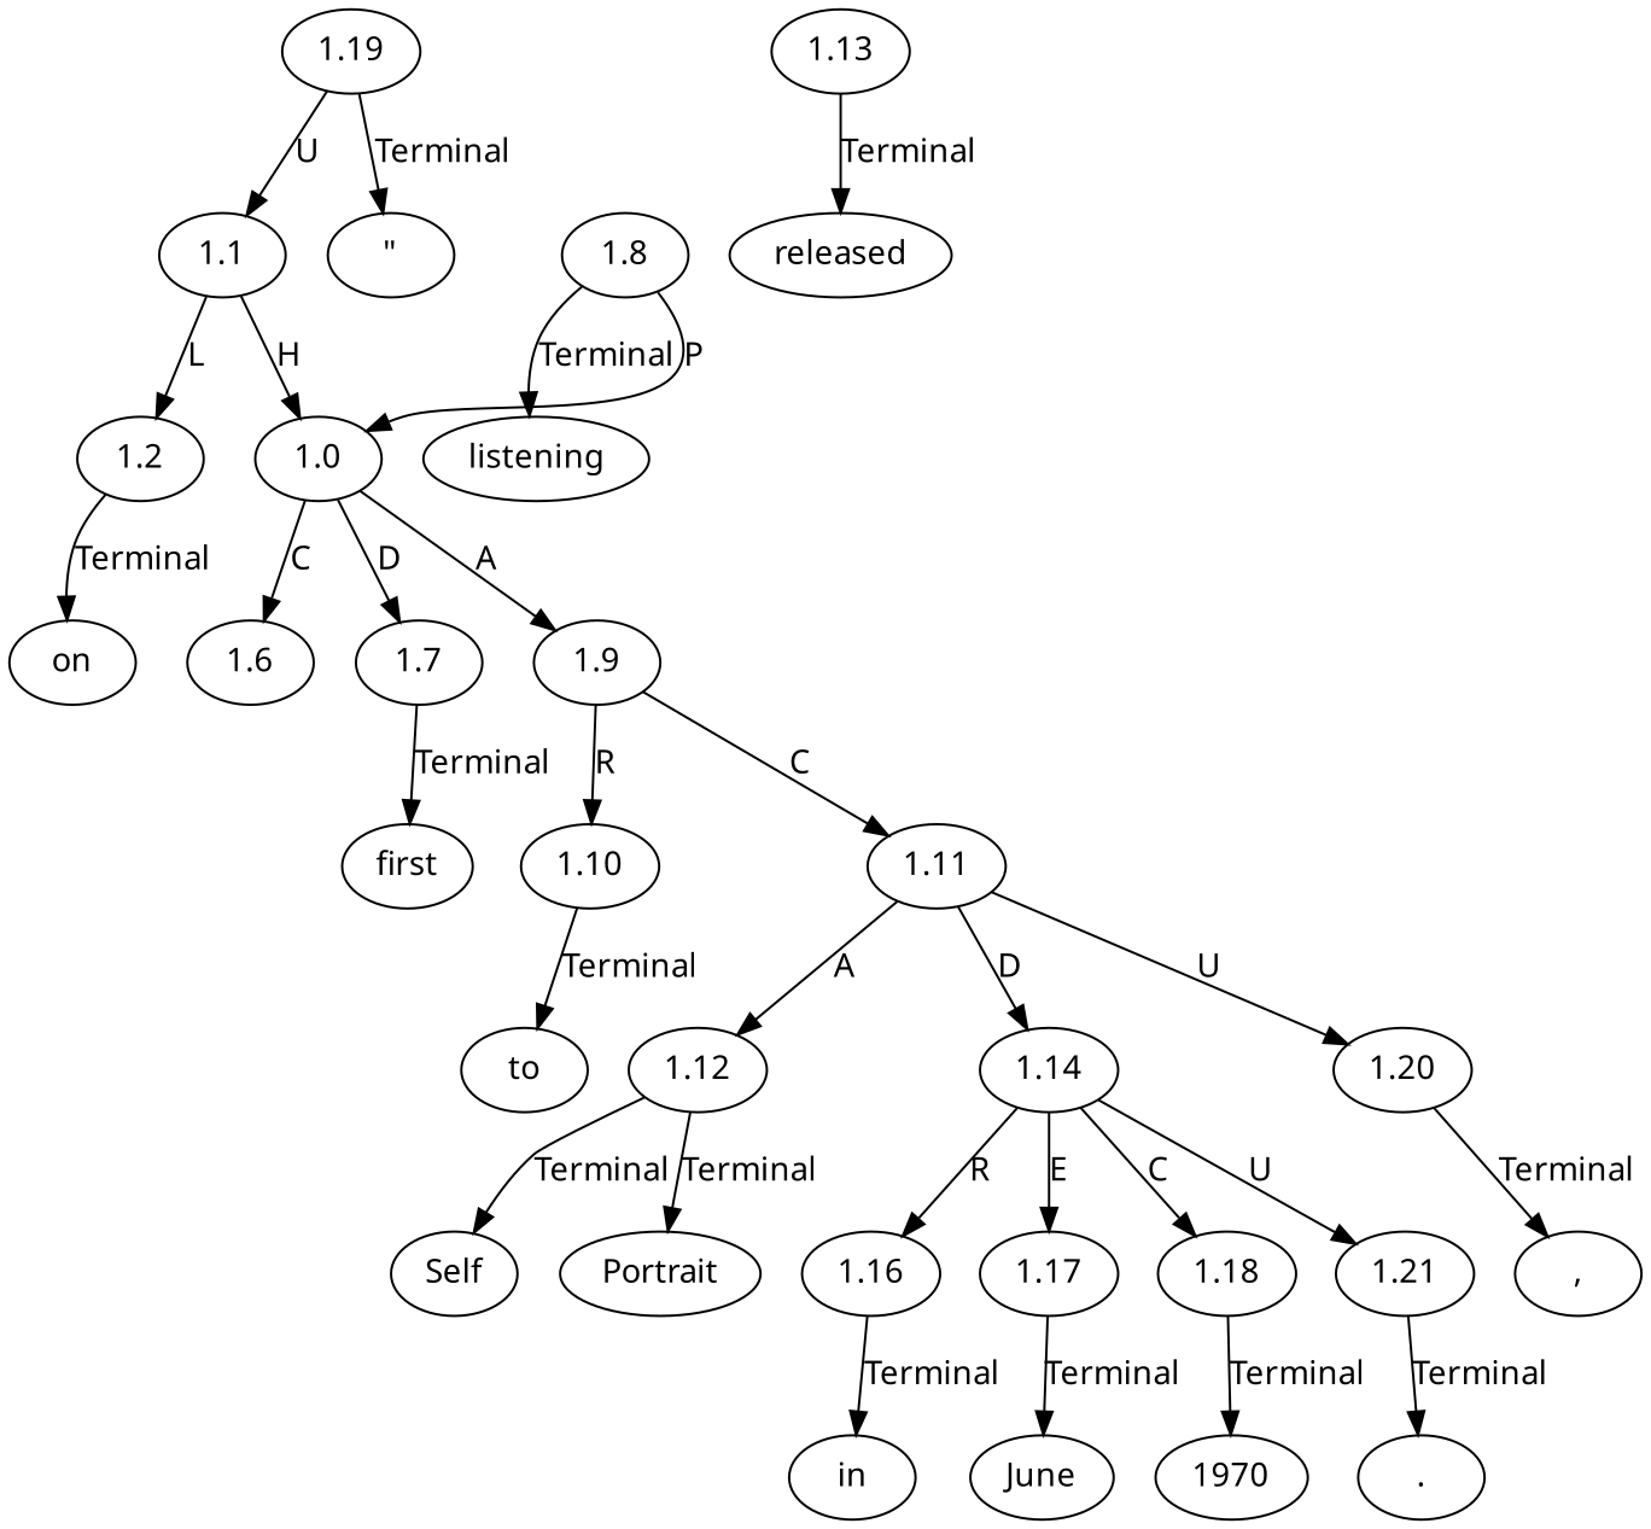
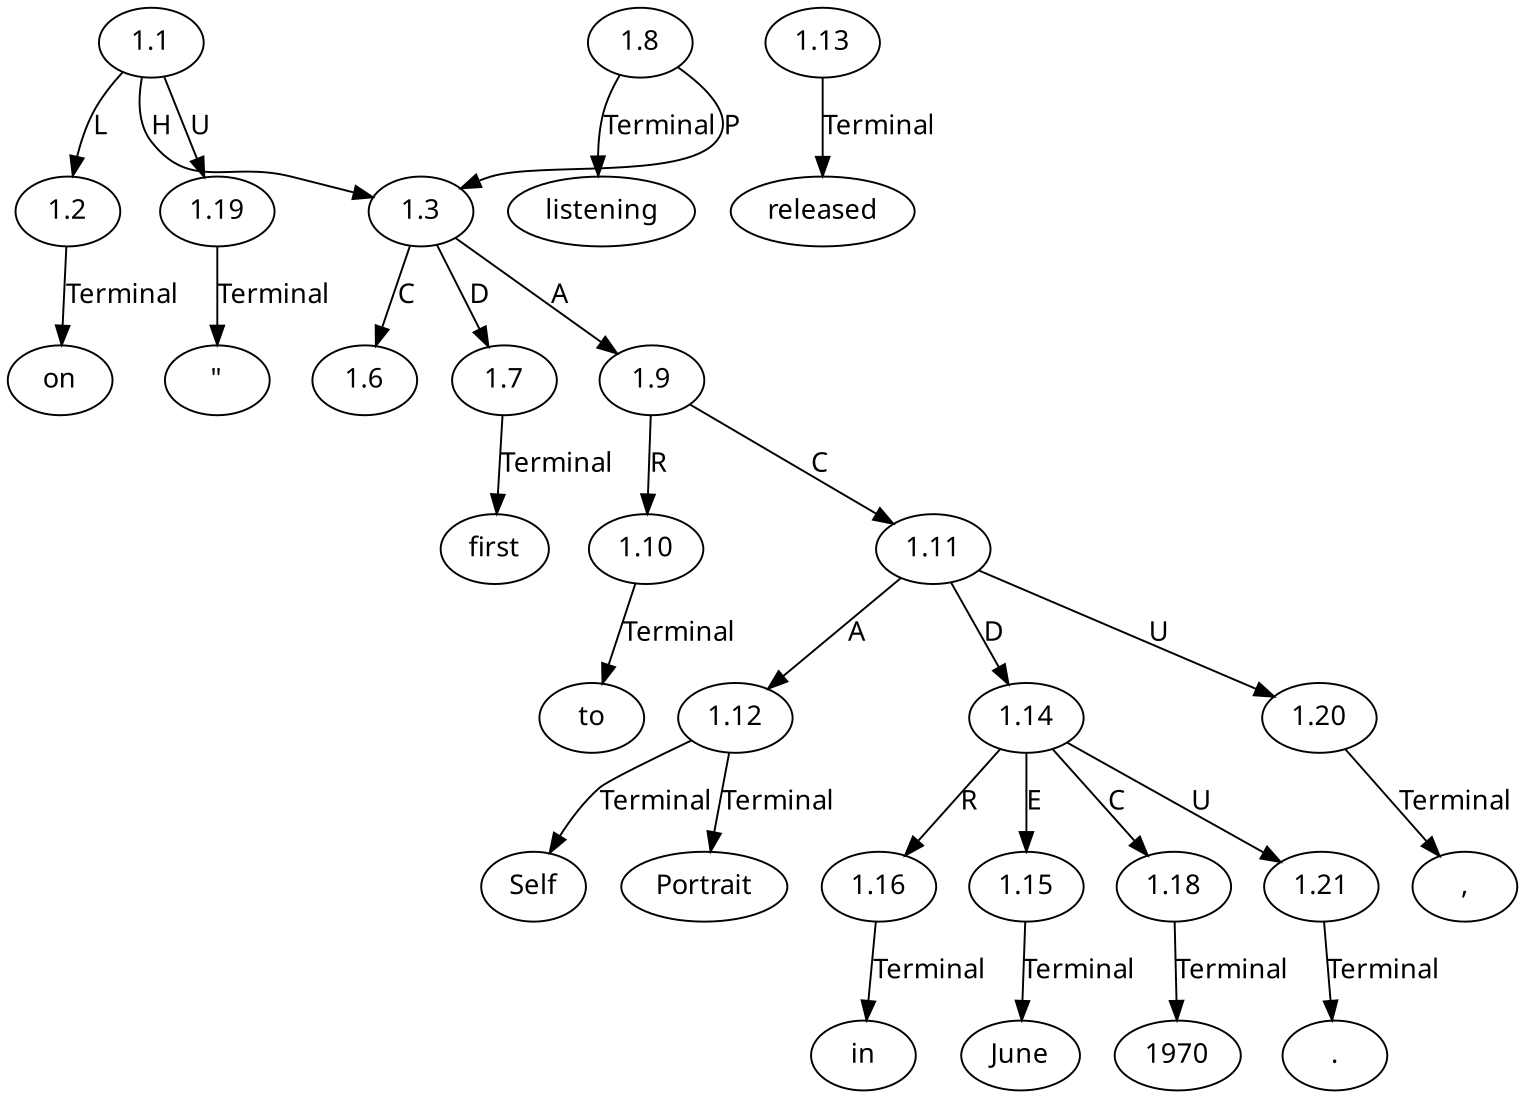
  digraph {
    fontname="Noto Sans"
    node [fontname="Noto Sans" ordering=out]
    edge [fontname="Noto Sans" ordering=out]
    n1 [label="\""]
    n2 [label=in]
    n3 [label=June]
    n4 [label=1970]
    n5 [label="."]
    n6 [label=on]
    n7 [label=first]
    n8 [label=listening]
    n9 [label=to]
    n10 [label=Self]
    n11 [label=Portrait]
    n12 [label=","]
    n13 [label=released]
    n14 [label=1.1]
    n15 [label=1.2]
-   n16 [label=1.0]
+   n16 [label=1.3]
    n17 [label=1.19]
    n18 [label=1.6]
    n19 [label=1.7]
    n20 [label=1.9]
    n21 [label=1.8]
    n22 [label=1.10]
    n23 [label=1.11]
    n24 [label=1.12]
    n25 [label=1.14]
    n26 [label=1.20]
    n27 [label=1.13]
    n28 [label=1.16]
-   n29 [label=1.17]
+   n29 [label=1.15]
    n30 [label=1.18]
    n31 [label=1.21]
    n14 -> n15 [label=L]
    n14 -> n16 [label=H]
-   n17 -> n14 [label=U]
+   n14 -> n17 [label=U]
    n15 -> n6 [label=Terminal]
    n16 -> n18 [label=C]
    n16 -> n19 [label=D]
    n16 -> n20 [label=A]
    n17 -> n1 [label=Terminal]
    n19 -> n7 [label=Terminal]
    n20 -> n22 [label=R]
    n20 -> n23 [label=C]
    n21 -> n8 [label=Terminal]
    n21 -> n16 [label=P]
    n22 -> n9 [label=Terminal]
    n23 -> n24 [label=A]
    n23 -> n25 [label=D]
    n23 -> n26 [label=U]
    n24 -> n10 [label=Terminal]
    n24 -> n11 [label=Terminal]
    n25 -> n28 [label=R]
    n25 -> n29 [label=E]
    n25 -> n30 [label=C]
    n25 -> n31 [label=U]
    n26 -> n12 [label=Terminal]
    n27 -> n13 [label=Terminal]
    n28 -> n2 [label=Terminal]
    n29 -> n3 [label=Terminal]
    n30 -> n4 [label=Terminal]
    n31 -> n5 [label=Terminal]
  }
